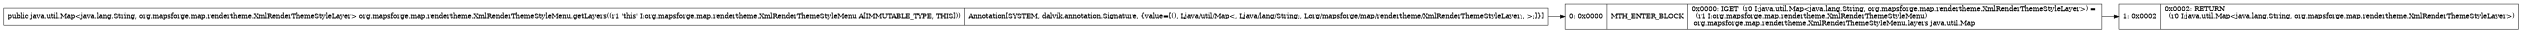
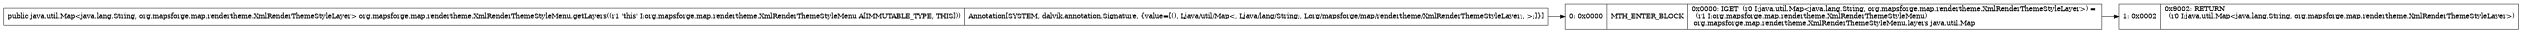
  digraph {
    rankdir=LR
    node [shape=record]
    n1 [label="{0\:\ 0x0000|MTH_ENTER_BLOCK\l|0x0000: IGET  (r0 I:java.util.Map\<java.lang.String, org.mapsforge.map.rendertheme.XmlRenderThemeStyleLayer\>) = \l  (r1 I:org.mapsforge.map.rendertheme.XmlRenderThemeStyleMenu)\l org.mapsforge.map.rendertheme.XmlRenderThemeStyleMenu.layers java.util.Map \l}"]
-   n2 [label="{1\:\ 0x0002|0x0002: RETURN  \l  (r0 I:java.util.Map\<java.lang.String, org.mapsforge.map.rendertheme.XmlRenderThemeStyleLayer\>)\l \l}"]
+   n2 [label="{1\:\ 0x0002|0x9002: RETURN  \l  (r0 I:java.util.Map\<java.lang.String, org.mapsforge.map.rendertheme.XmlRenderThemeStyleLayer\>)\l \l}"]
    n3 [label="{public java.util.Map\<java.lang.String, org.mapsforge.map.rendertheme.XmlRenderThemeStyleLayer\> org.mapsforge.map.rendertheme.XmlRenderThemeStyleMenu.getLayers((r1 'this' I:org.mapsforge.map.rendertheme.XmlRenderThemeStyleMenu A[IMMUTABLE_TYPE, THIS]))  | Annotation[SYSTEM, dalvik.annotation.Signature, \{value=[(), Ljava\/util\/Map\<, Ljava\/lang\/String;, Lorg\/mapsforge\/map\/rendertheme\/XmlRenderThemeStyleLayer;, \>;]\}]\l}"]
    n1 -> n2
    n3 -> n1
  }
